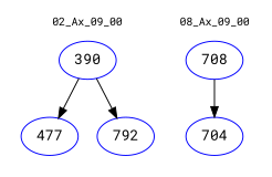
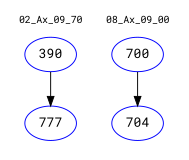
  digraph {
    fontname="Roboto Mono"
    node [color=blue fontname="Roboto Mono"]
    edge [color=black fontname="Roboto Mono"]
    n1 [label=390]
-   n2 [label=477]
-   n3 [label=792]
-   n4 [label=708]
+   n2 [label=777]
+   n4 [label=700]
    n5 [label=704]
    subgraph cluster_1 {
      color=white
      fontsize=10
-     label="02_Ax_09_00"
+     label="02_Ax_09_70"
      n1
      n2
-     n3
    }
    subgraph cluster_2 {
      color=white
      fontsize=10
      label="08_Ax_09_00"
      n4
      n5
    }
    n1 -> n2
-   n1 -> n3
    n4 -> n5
  }
